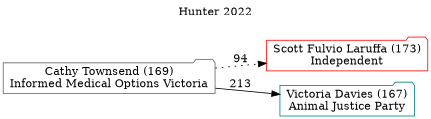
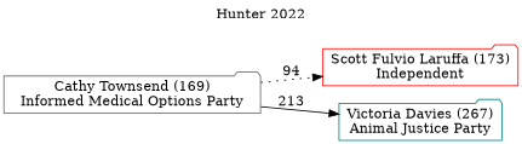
  digraph {
    label="Hunter 2022"
    labelloc=t
    mclimit=10
    rankdir=LR
    node [shape=folder]
    n1 [color=red label="Scott Fulvio Laruffa (173)\nIndependent"]
-   n2 [color=teal label="Victoria Davies (167)\nAnimal Justice Party"]
-   n3 [color=gray40 label="Cathy Townsend (169)\nInformed Medical Options Victoria"]
+   n2 [color=teal label="Victoria Davies (267)\nAnimal Justice Party"]
+   n3 [color=gray40 label="Cathy Townsend (169)\nInformed Medical Options Party"]
    n3 -> n1 [label=94 style=dotted]
    n3 -> n2 [label=213 style=solid]
  }
